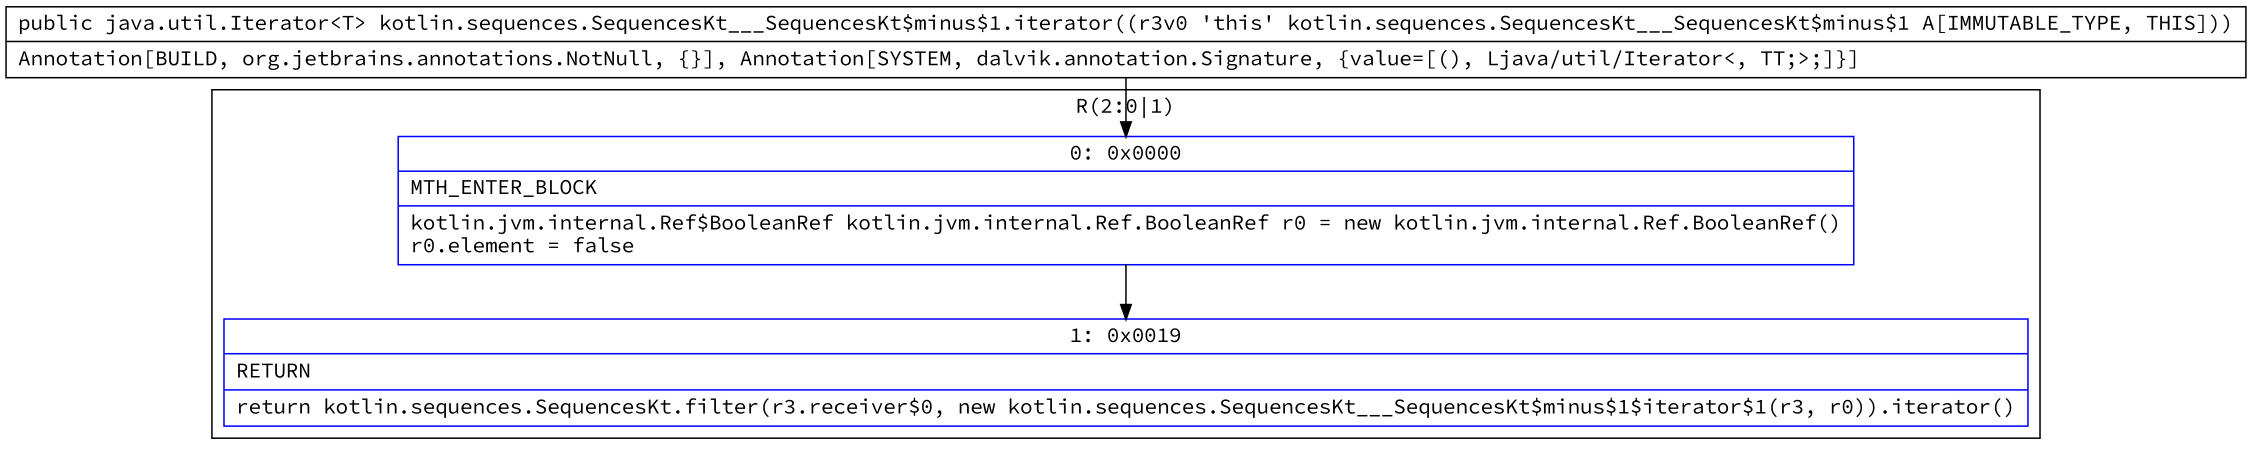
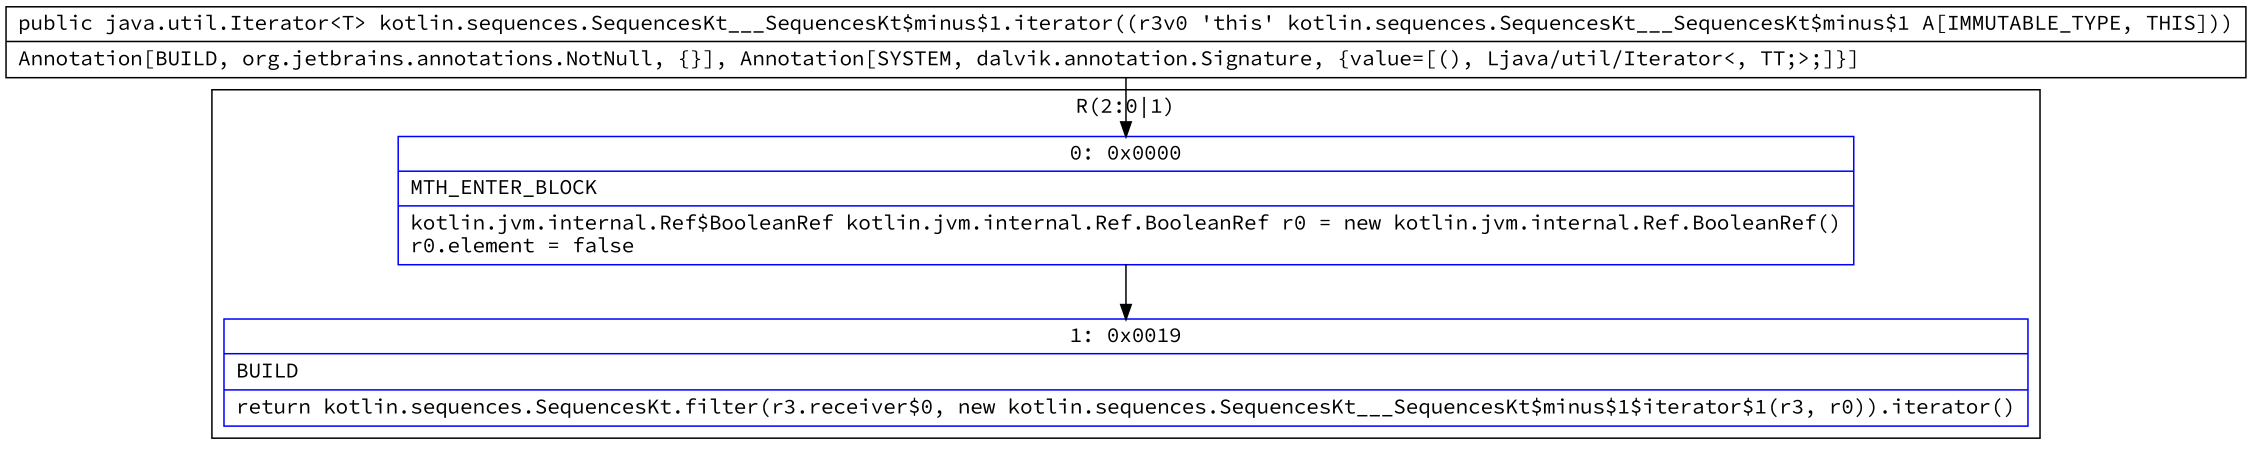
  digraph {
    fontname="Source Code Pro"
    node [color=blue shape=record fontname="Source Code Pro"]
    edge [fontname="Source Code Pro"]
    n1 [label="{0\:\ 0x0000|MTH_ENTER_BLOCK\l|kotlin.jvm.internal.Ref$BooleanRef kotlin.jvm.internal.Ref.BooleanRef r0 = new kotlin.jvm.internal.Ref.BooleanRef()\lr0.element = false\l}"]
-   n2 [label="{1\:\ 0x0019|RETURN\l|return kotlin.sequences.SequencesKt.filter(r3.receiver$0, new kotlin.sequences.SequencesKt___SequencesKt$minus$1$iterator$1(r3, r0)).iterator()\l}"]
+   n2 [label="{1\:\ 0x0019|BUILD\l|return kotlin.sequences.SequencesKt.filter(r3.receiver$0, new kotlin.sequences.SequencesKt___SequencesKt$minus$1$iterator$1(r3, r0)).iterator()\l}"]
    n3 [label="{public java.util.Iterator\<T\> kotlin.sequences.SequencesKt___SequencesKt$minus$1.iterator((r3v0 'this' kotlin.sequences.SequencesKt___SequencesKt$minus$1 A[IMMUTABLE_TYPE, THIS]))  | Annotation[BUILD, org.jetbrains.annotations.NotNull, \{\}], Annotation[SYSTEM, dalvik.annotation.Signature, \{value=[(), Ljava\/util\/Iterator\<, TT;\>;]\}]\l}" color=""]
    subgraph cluster_1 {
      label="R(2:0|1)"
      n1
      n2
    }
    n1 -> n2
    n3 -> n1
  }
